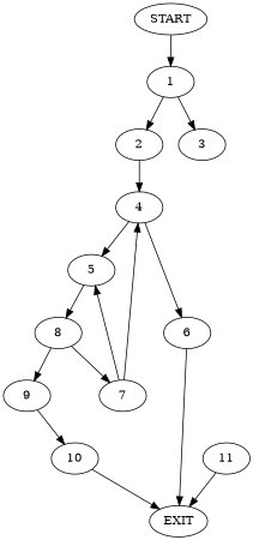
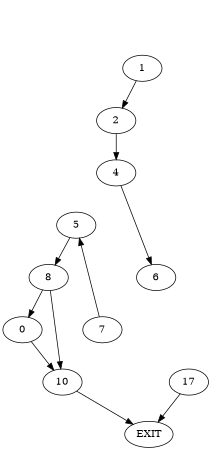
  digraph {
-   n1 [label=START]
    1
    2
-   3
    n5 [label=EXIT]
    4
    5
    6
    8
    7
-   9
+   9 [label=0]
    10
-   11
-   n1 -> 1
+   11 [label=17]
    1 -> 2
-   1 -> 3
    2 -> 4
-   4 -> 5
    4 -> 6
    5 -> 8
-   6 -> n5
-   8 -> 7
+   8 -> 10
    8 -> 9
-   7 -> 4
    7 -> 5
    9 -> 10
    10 -> n5
    11 -> n5
  }
